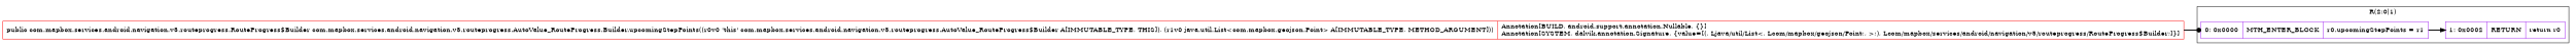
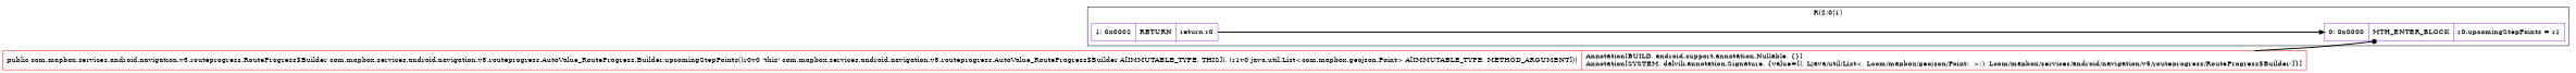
  digraph {
    rankdir=LR
    node [color=purple shape=record]
    edge [style=bold]
    n1 [label="{0\:\ 0x0000|MTH_ENTER_BLOCK\l|r0.upcomingStepPoints = r1\l}"]
    n2 [label="{1\:\ 0x0002|RETURN\l|return r0\l}"]
    n3 [label="{public com.mapbox.services.android.navigation.v5.routeprogress.RouteProgress$Builder com.mapbox.services.android.navigation.v5.routeprogress.AutoValue_RouteProgress.Builder.upcomingStepPoints((r0v0 'this' com.mapbox.services.android.navigation.v5.routeprogress.AutoValue_RouteProgress$Builder A[IMMUTABLE_TYPE, THIS]), (r1v0 java.util.List\<com.mapbox.geojson.Point\> A[IMMUTABLE_TYPE, METHOD_ARGUMENT]))  | Annotation[BUILD, android.support.annotation.Nullable, \{\}]\lAnnotation[SYSTEM, dalvik.annotation.Signature, \{value=[(, Ljava\/util\/List\<, Lcom\/mapbox\/geojson\/Point;, \>;), Lcom\/mapbox\/services\/android\/navigation\/v5\/routeprogress\/RouteProgress$Builder;]\}]\l}" color=red]
    subgraph cluster_1 {
      label="R(2:0|1)"
      n1
      n2
    }
-   n1 -> n2 [arrowhead=normal]
+   n2 -> n1 [arrowhead=normal]
    n3 -> n1 [arrowhead=dot]
  }
